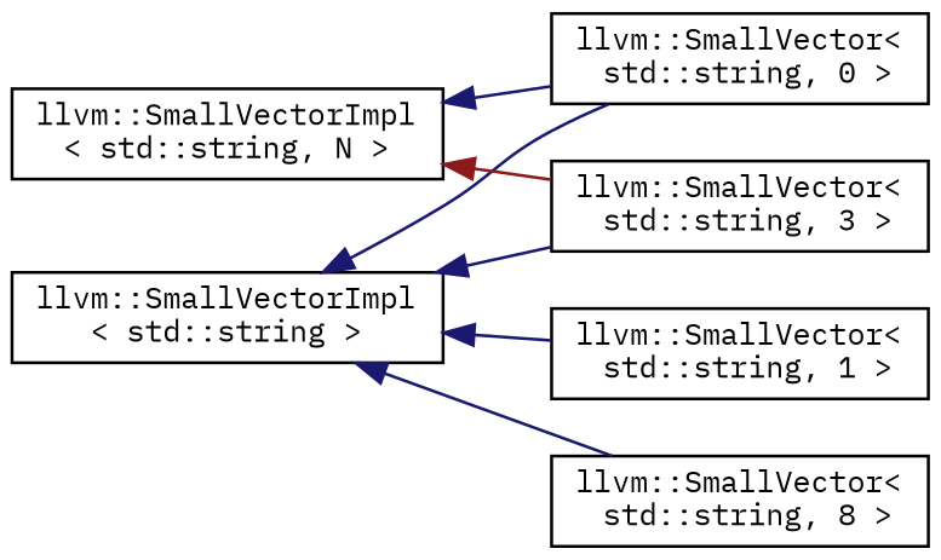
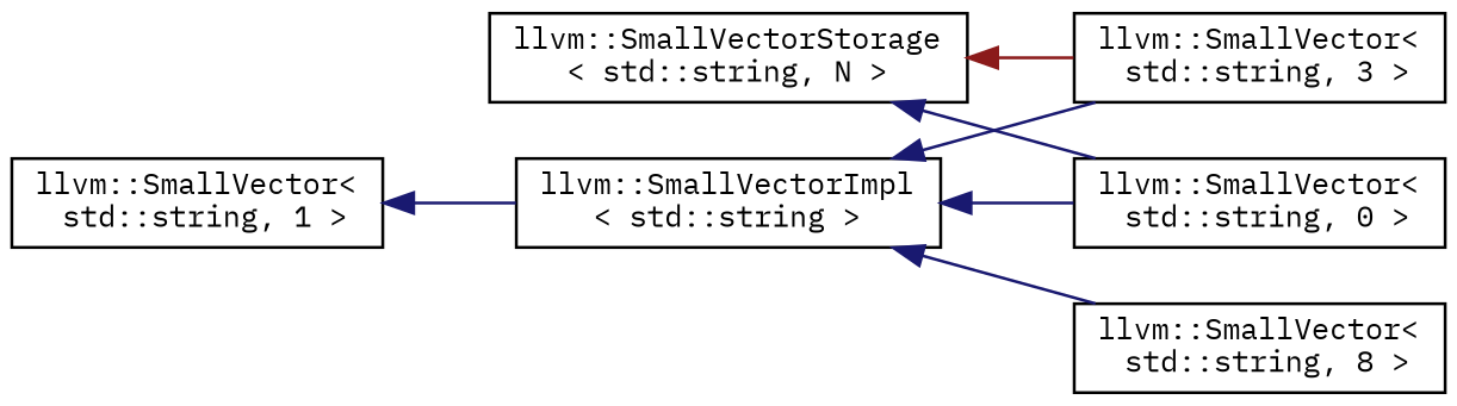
  digraph {
    fontname="IBM Plex Mono"
    rankdir=LR
    node [color=black fontname="IBM Plex Mono" fontsize=10 shape=record]
    edge [color=midnightblue dir=back fontname="IBM Plex Mono" fontsize=10 labelfontname=Helvetica labelfontsize=10 style=solid]
    n1 [height=0.2 label="llvm::SmallVectorImpl\l\< std::string \>" width=0.4]
    n2 [height=0.2 label="llvm::SmallVector\<\l std::string, 0 \>" width=0.4]
    n3 [height=0.2 label="llvm::SmallVector\<\l std::string, 1 \>" width=0.4]
    n4 [height=0.2 label="llvm::SmallVector\<\l std::string, 3 \>" width=0.4]
    n5 [height=0.2 label="llvm::SmallVector\<\l std::string, 8 \>" width=0.4]
-   n6 [height=0.2 label="llvm::SmallVectorImpl\l\< std::string, N \>" width=0.4]
+   n6 [height=0.2 label="llvm::SmallVectorStorage\l\< std::string, N \>" width=0.4]
    n1 -> n2
-   n1 -> n3
+   n3 -> n1
    n1 -> n4
    n1 -> n5
    n6 -> n2
    n6 -> n4 [color=firebrick4]
  }
